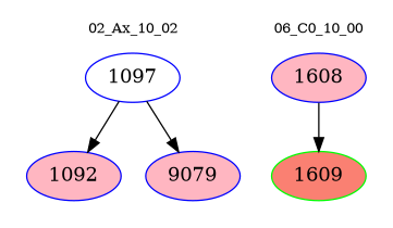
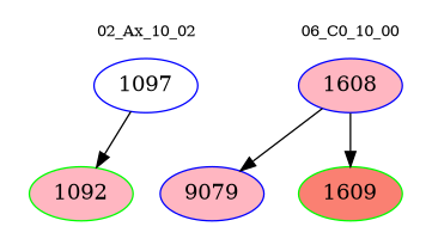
  digraph {
    node [color=blue fillcolor=lightpink style=filled]
    edge [color=black]
    n1 [fillcolor=white label=1097]
    n2 [label=9079]
-   n3 [label=1092]
+   n3 [color=green label=1092]
    n4 [label=1608]
    n5 [color=green fillcolor=salmon label=1609]
    subgraph cluster_1 {
      color=white
      fontsize=10
      label="02_Ax_10_02"
      n1
      n2
      n3
    }
    subgraph cluster_2 {
      color=white
      fontsize=10
      label="06_C0_10_00"
      n4
      n5
    }
-   n1 -> n2
+   n4 -> n2
    n1 -> n3
    n4 -> n5
  }
